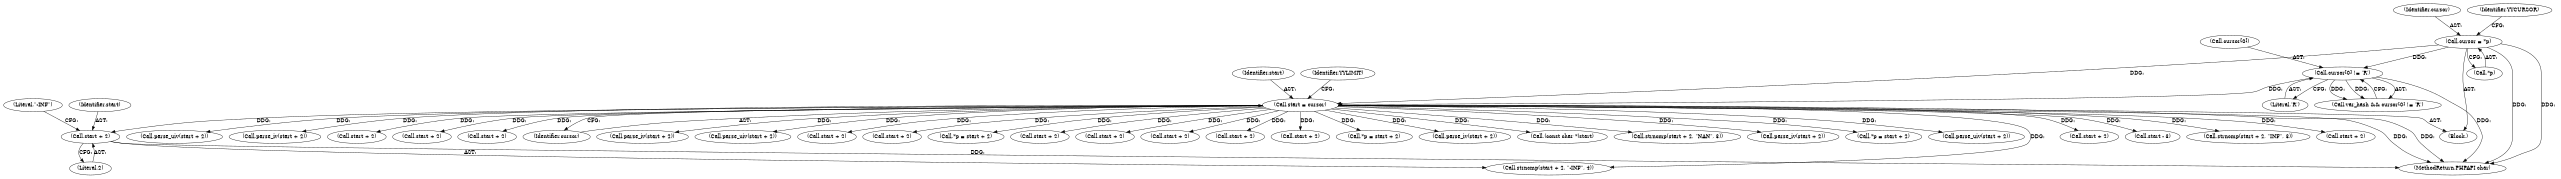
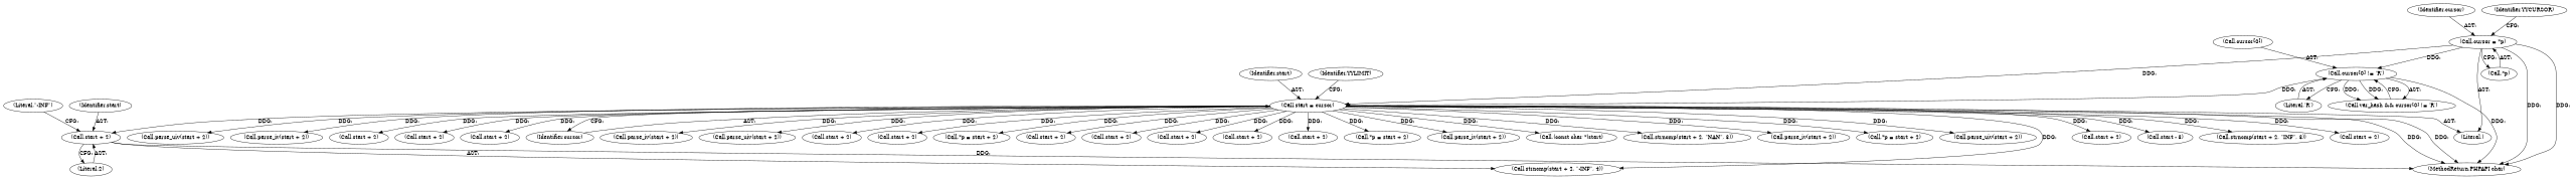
  digraph {
    n1 [label="(Call,start + 2)"]
    n2 [label="(Literal,2)"]
    n3 [label="(Call,strncmp(start + 2, \"-INF\", 4))"]
    n4 [label="(MethodReturn,PHPAPI char)"]
    n5 [label="(Call,start = cursor)"]
    n6 [label="(Call,start + 2)"]
    n7 [label="(Call,start - 3)"]
    n8 [label="(Call,strncmp(start + 2, \"INF\", 3))"]
    n9 [label="(Call,start + 2)"]
    n10 [label="(Call,parse_uiv(start + 2))"]
    n11 [label="(Call,parse_iv(start + 2))"]
    n12 [label="(Call,start + 2)"]
    n13 [label="(Call,start + 2)"]
    n14 [label="(Call,start + 2)"]
    n15 [label="(Identifier,cursor)"]
    n16 [label="(Call,parse_iv(start + 2))"]
    n17 [label="(Call,parse_uiv(start + 2))"]
    n18 [label="(Call,start + 2)"]
    n19 [label="(Call,start + 2)"]
-   n20 [label="(Block,)"]
+   n20 [label="(Literal,)"]
    n21 [label="(Call,*p = start + 2)"]
    n22 [label="(Call,start + 2)"]
    n23 [label="(Call,start + 2)"]
    n24 [label="(Call,start + 2)"]
    n25 [label="(Call,start + 2)"]
    n26 [label="(Call,start + 2)"]
    n27 [label="(Call,*p = start + 2)"]
    n28 [label="(Call,parse_iv(start + 2))"]
    n29 [label="(Call,(const char *)start)"]
    n30 [label="(Call,strncmp(start + 2, \"NAN\", 3))"]
    n31 [label="(Call,parse_iv(start + 2))"]
    n32 [label="(Call,*p = start + 2)"]
    n33 [label="(Call,parse_uiv(start + 2))"]
    n34 [label="(Call,cursor[0] != 'R')"]
    n35 [label="(Literal,'R')"]
    n36 [label="(Call,var_hash && cursor[0] != 'R')"]
    n37 [label="(Call,cursor = *p)"]
    n38 [label="(Call,*p)"]
    n39 [label="(Identifier,cursor)"]
    n40 [label="(Identifier,start)"]
    n41 [label="(Identifier,YYLIMIT)"]
    n42 [label="(Identifier,YYCURSOR)"]
    n43 [label="(Identifier,start)"]
    n44 [label="(Literal,\"-INF\")"]
    n45 [label="(Call,cursor[0])"]
    n1 -> n2 [label="CFG: "]
    n1 -> n3 [label="AST: "]
    n1 -> n4 [label="DDG: "]
    n2 -> n1 [label="AST: "]
    n5 -> n1 [label="DDG: "]
    n5 -> n3 [label="DDG: "]
    n5 -> n4 [label="DDG: "]
    n5 -> n4 [label="DDG: "]
    n5 -> n6 [label="DDG: "]
    n5 -> n7 [label="DDG: "]
    n5 -> n8 [label="DDG: "]
    n5 -> n9 [label="DDG: "]
    n5 -> n10 [label="DDG: "]
    n5 -> n11 [label="DDG: "]
    n5 -> n12 [label="DDG: "]
    n5 -> n13 [label="DDG: "]
    n5 -> n14 [label="DDG: "]
    n5 -> n15 [label="CFG: "]
    n5 -> n16 [label="DDG: "]
    n5 -> n17 [label="DDG: "]
    n5 -> n18 [label="DDG: "]
    n5 -> n19 [label="DDG: "]
    n5 -> n20 [label="AST: "]
    n5 -> n21 [label="DDG: "]
    n5 -> n22 [label="DDG: "]
    n5 -> n23 [label="DDG: "]
    n5 -> n24 [label="DDG: "]
    n5 -> n25 [label="DDG: "]
    n5 -> n26 [label="DDG: "]
    n5 -> n27 [label="DDG: "]
    n5 -> n28 [label="DDG: "]
    n5 -> n29 [label="DDG: "]
    n5 -> n30 [label="DDG: "]
    n5 -> n31 [label="DDG: "]
    n5 -> n32 [label="DDG: "]
    n5 -> n33 [label="DDG: "]
    n15 -> n5 [label="AST: "]
    n34 -> n4 [label="DDG: "]
    n34 -> n5 [label="DDG: "]
    n34 -> n35 [label="CFG: "]
    n34 -> n36 [label="AST: "]
    n34 -> n36 [label="DDG: "]
    n34 -> n36 [label="DDG: "]
    n35 -> n34 [label="AST: "]
    n36 -> n34 [label="CFG: "]
    n37 -> n4 [label="DDG: "]
    n37 -> n4 [label="DDG: "]
    n37 -> n5 [label="DDG: "]
    n37 -> n20 [label="AST: "]
    n37 -> n34 [label="DDG: "]
    n37 -> n38 [label="CFG: "]
    n38 -> n37 [label="AST: "]
    n39 -> n37 [label="AST: "]
    n40 -> n1 [label="AST: "]
    n41 -> n5 [label="CFG: "]
    n42 -> n37 [label="CFG: "]
    n43 -> n5 [label="AST: "]
    n44 -> n1 [label="CFG: "]
    n45 -> n34 [label="AST: "]
  }
